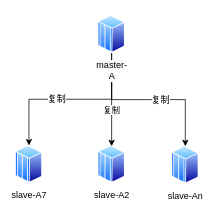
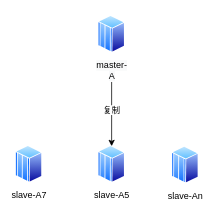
  <mxCell id="0" />
  <mxCell id="1" parent="0" />
  <mxCell id="2" value="复制" style="edgeStyle=orthogonalEdgeStyle;rounded=0;orthogonalLoop=1;jettySize=auto;html=1;exitX=0.5;exitY=1;exitDx=0;exitDy=0;entryX=0.5;entryY=0;entryDx=0;entryDy=0;" edge="1" parent="1"><mxGeometry relative="1" as="geometry"><mxPoint x="148" y="97" as="sourcePoint" /><mxPoint x="148" y="194" as="targetPoint" /></mxGeometry></mxCell>
- <mxCell id="3" style="edgeStyle=orthogonalEdgeStyle;rounded=0;orthogonalLoop=1;jettySize=auto;html=1;exitX=0.5;exitY=1;exitDx=0;exitDy=0;entryX=0.5;entryY=0;entryDx=0;entryDy=0;" edge="1" parent="1" source="7" target="8"><mxGeometry relative="1" as="geometry" /></mxCell>
- <mxCell id="4" value="复制" style="text;html=1;resizable=0;points=[];align=center;verticalAlign=middle;labelBackgroundColor=#ffffff;" vertex="1" connectable="0" parent="3"><mxGeometry x="0.136" relative="1" as="geometry"><mxPoint as="offset" /></mxGeometry></mxCell>
- <mxCell id="5" style="edgeStyle=orthogonalEdgeStyle;rounded=0;orthogonalLoop=1;jettySize=auto;html=1;exitX=0.5;exitY=1;exitDx=0;exitDy=0;entryX=0.5;entryY=0;entryDx=0;entryDy=0;" edge="1" parent="1" source="7" target="10"><mxGeometry relative="1" as="geometry" /></mxCell>
- <mxCell id="6" value="复制" style="text;html=1;resizable=0;points=[];align=center;verticalAlign=middle;labelBackgroundColor=#ffffff;" vertex="1" connectable="0" parent="5"><mxGeometry x="0.156" y="-1" relative="1" as="geometry"><mxPoint as="offset" /></mxGeometry></mxCell>
  <mxCell id="7" value="&lt;span style=&quot;white-space: normal ; background-color: rgb(248 , 249 , 250)&quot;&gt;master-A&lt;/span&gt;" style="aspect=fixed;perimeter=ellipsePerimeter;html=1;align=center;shadow=0;dashed=0;spacingTop=3;image;image=img/lib/active_directory/mainframe_host.svg;" vertex="1" parent="1"><mxGeometry x="130" y="20" width="36" height="50" as="geometry" /></mxCell>
  <mxCell id="8" value="slave-An" style="aspect=fixed;perimeter=ellipsePerimeter;html=1;align=center;shadow=0;dashed=0;spacingTop=3;image;image=img/lib/active_directory/mainframe_host.svg;" vertex="1" parent="1"><mxGeometry x="228" y="194" width="36" height="50" as="geometry" /></mxCell>
- <mxCell id="9" value="slave-A2" style="aspect=fixed;perimeter=ellipsePerimeter;html=1;align=center;shadow=0;dashed=0;spacingTop=3;image;image=img/lib/active_directory/mainframe_host.svg;" vertex="1" parent="1"><mxGeometry x="130" y="193" width="36" height="50" as="geometry" /></mxCell>
+ <mxCell id="9" value="slave-A5" style="aspect=fixed;perimeter=ellipsePerimeter;html=1;align=center;shadow=0;dashed=0;spacingTop=3;image;image=img/lib/active_directory/mainframe_host.svg;" vertex="1" parent="1"><mxGeometry x="130" y="193" width="36" height="50" as="geometry" /></mxCell>
  <mxCell id="10" value="slave-A7" style="aspect=fixed;perimeter=ellipsePerimeter;html=1;align=center;shadow=0;dashed=0;spacingTop=3;image;image=img/lib/active_directory/mainframe_host.svg;" vertex="1" parent="1"><mxGeometry x="20" y="193" width="36" height="50" as="geometry" /></mxCell>
